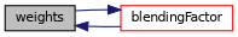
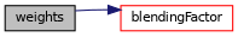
  digraph {
    rankdir=LR
    node [fontname=Helvetica fontsize=10 shape=record]
    edge [color=midnightblue dir=back fontname=Helvetica fontsize=10 labelfontname=Helvetica labelfontsize=10 style=solid]
    n1 [color=black fillcolor=grey75 fontcolor=black height=0.2 label=weights style=filled width=0.4]
    n2 [color=red height=0.2 label=blendingFactor width=0.4]
-   n1 -> n2
    n2 -> n1
  }
